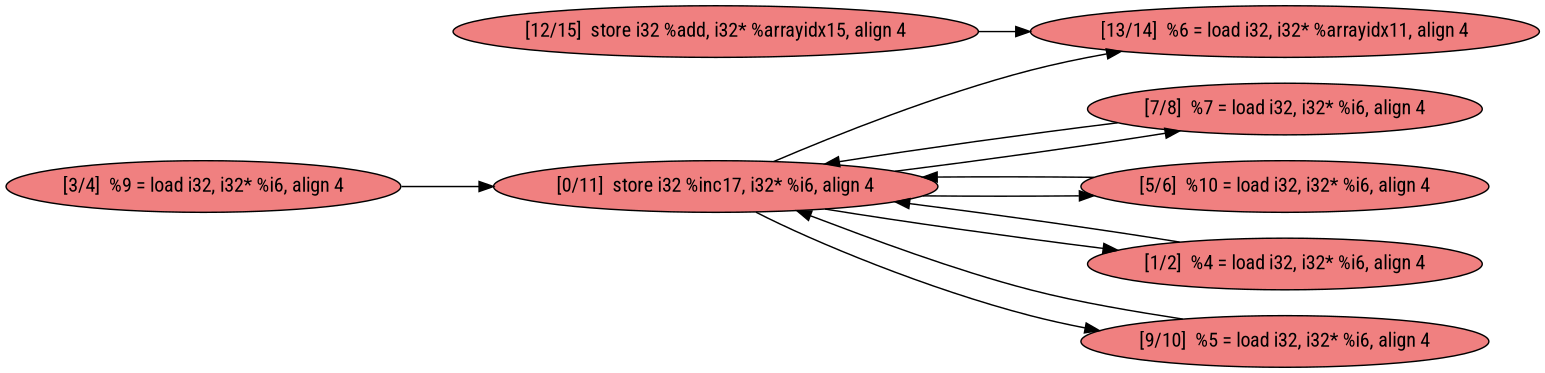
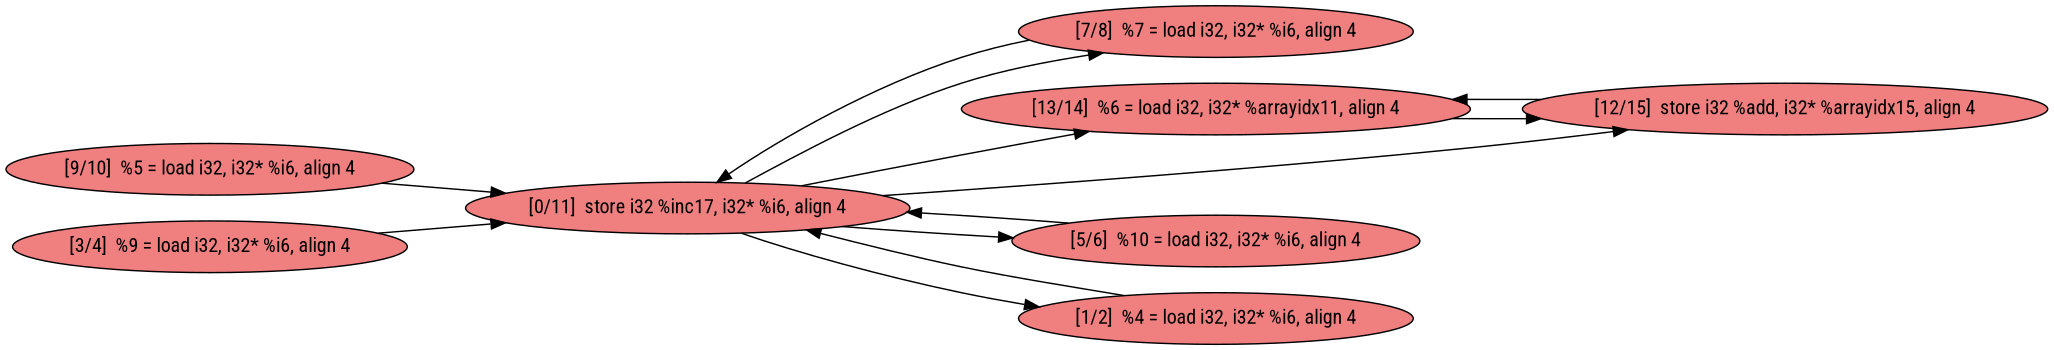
  digraph {
    fontname="Roboto Condensed"
    rankdir=LR
    node [fillcolor=lightcoral fontname="Roboto Condensed" shape=ellipse style=filled]
    edge [fontname="Roboto Condensed"]
    n1 [label="[13/14]  %6 = load i32, i32* %arrayidx11, align 4"]
    n2 [label="[12/15]  store i32 %add, i32* %arrayidx15, align 4"]
    n3 [label="[7/8]  %7 = load i32, i32* %i6, align 4"]
    n4 [label="[0/11]  store i32 %inc17, i32* %i6, align 4"]
    n5 [label="[5/6]  %10 = load i32, i32* %i6, align 4"]
    n6 [label="[1/2]  %4 = load i32, i32* %i6, align 4"]
    n7 [label="[9/10]  %5 = load i32, i32* %i6, align 4"]
    n8 [label="[3/4]  %9 = load i32, i32* %i6, align 4"]
+   n1 -> n2
    n2 -> n1
    n3 -> n4
    n4 -> n1
    n4 -> n3
    n4 -> n5
    n4 -> n6
-   n4 -> n7
+   n4 -> n2
    n5 -> n4
    n6 -> n4
    n7 -> n4
    n8 -> n4
  }
